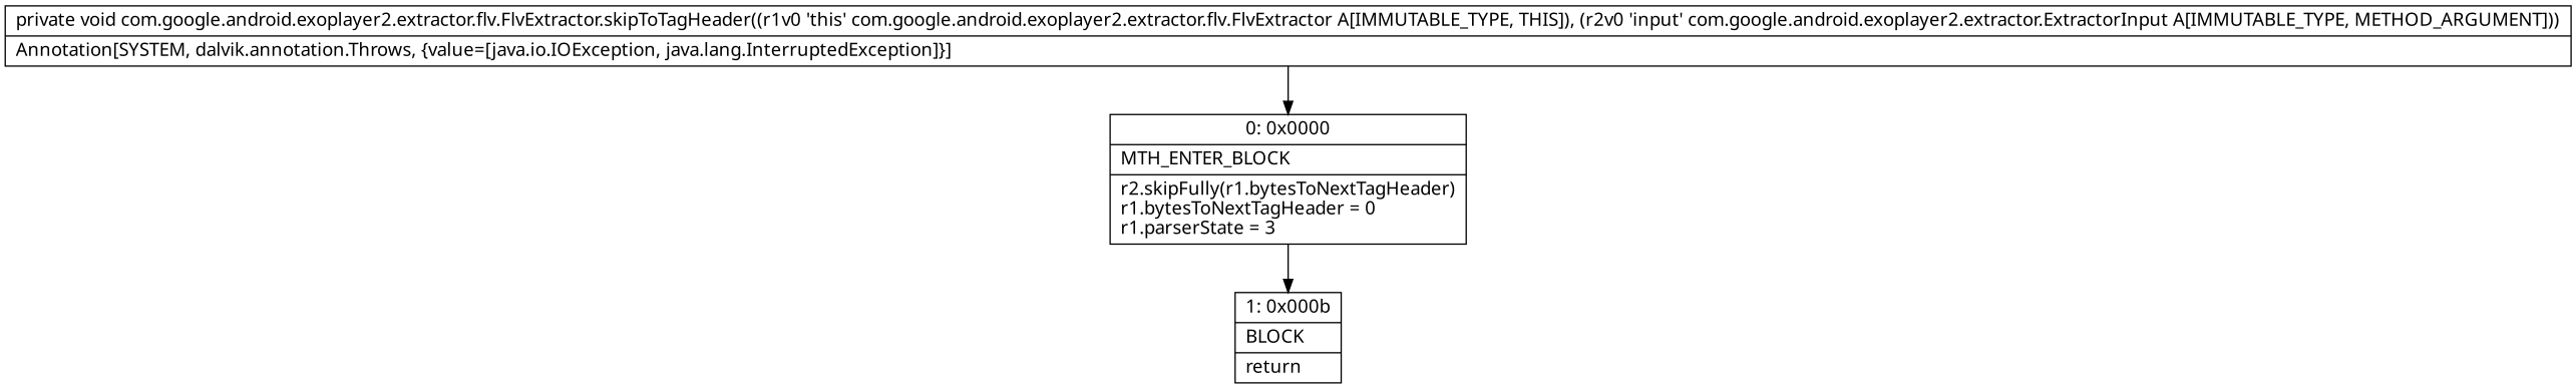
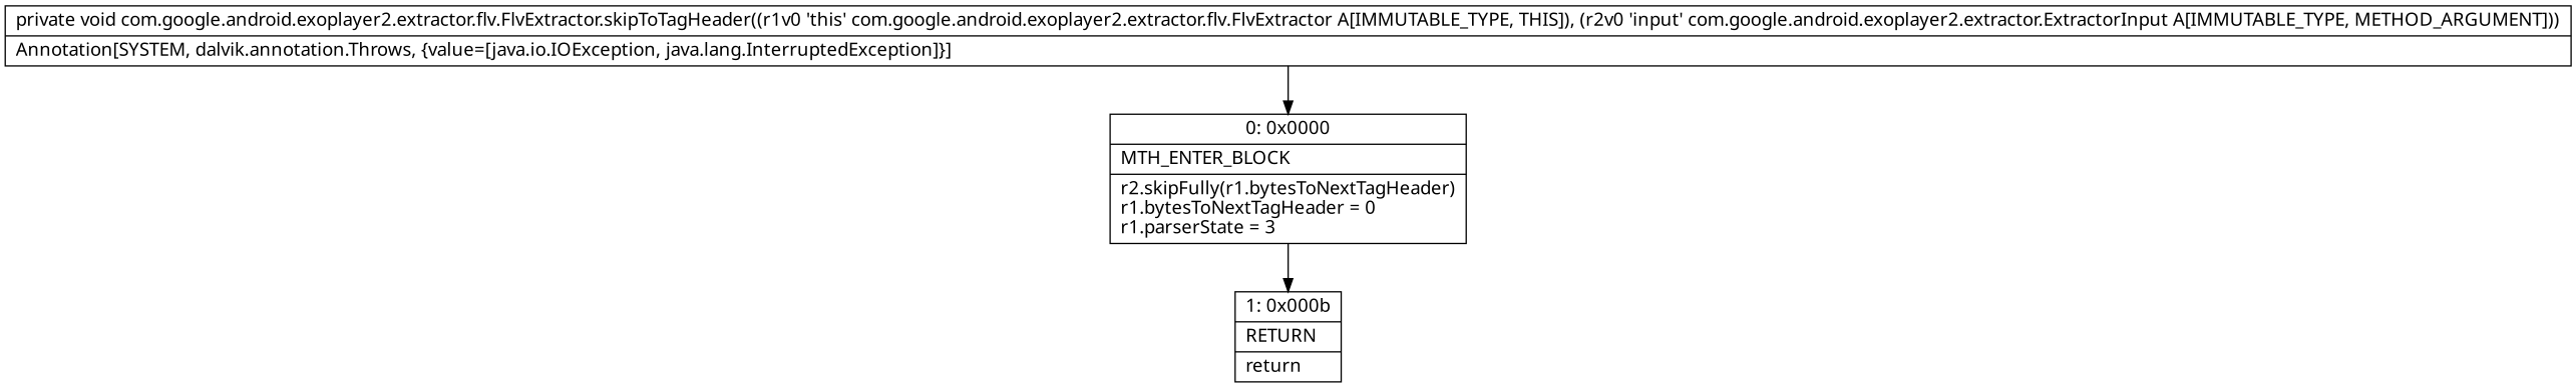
  digraph {
    fontname="Noto Sans"
    node [shape=record fontname="Noto Sans"]
    edge [fontname="Noto Sans"]
    n1 [label="{0\:\ 0x0000|MTH_ENTER_BLOCK\l|r2.skipFully(r1.bytesToNextTagHeader)\lr1.bytesToNextTagHeader = 0\lr1.parserState = 3\l}"]
-   n2 [label="{1\:\ 0x000b|BLOCK\l|return\l}"]
+   n2 [label="{1\:\ 0x000b|RETURN\l|return\l}"]
    n3 [label="{private void com.google.android.exoplayer2.extractor.flv.FlvExtractor.skipToTagHeader((r1v0 'this' com.google.android.exoplayer2.extractor.flv.FlvExtractor A[IMMUTABLE_TYPE, THIS]), (r2v0 'input' com.google.android.exoplayer2.extractor.ExtractorInput A[IMMUTABLE_TYPE, METHOD_ARGUMENT]))  | Annotation[SYSTEM, dalvik.annotation.Throws, \{value=[java.io.IOException, java.lang.InterruptedException]\}]\l}"]
    n1 -> n2
    n3 -> n1
  }
